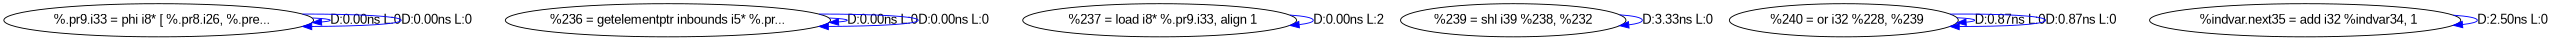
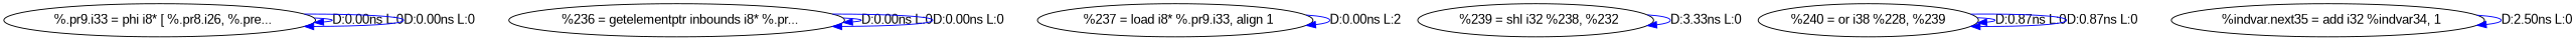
  digraph {
    fontname="Liberation Sans"
    node [fontname="Liberation Sans"]
    edge [color=blue fontname="Liberation Sans"]
    n1 [label="  %.pr9.i33 = phi i8* [ %.pr8.i26, %.pre..."]
-   n2 [label="%236 = getelementptr inbounds i5* %.pr..."]
+   n2 [label="  %236 = getelementptr inbounds i8* %.pr..."]
    n3 [label="  %237 = load i8* %.pr9.i33, align 1"]
-   n4 [label="%239 = shl i39 %238, %232"]
-   n5 [label="  %240 = or i32 %228, %239"]
+   n4 [label="  %239 = shl i32 %238, %232"]
+   n5 [label="%240 = or i38 %228, %239"]
    n6 [label="  %indvar.next35 = add i32 %indvar34, 1"]
    n1 -> n1 [label="D:0.00ns L:0"]
    n1 -> n1 [label="D:0.00ns L:0"]
    n2 -> n2 [label="D:0.00ns L:0"]
    n2 -> n2 [label="D:0.00ns L:0"]
    n3 -> n3 [label="D:0.00ns L:2"]
    n4 -> n4 [label="D:3.33ns L:0"]
    n5 -> n5 [label="D:0.87ns L:0"]
    n5 -> n5 [label="D:0.87ns L:0"]
    n6 -> n6 [label="D:2.50ns L:0"]
  }
